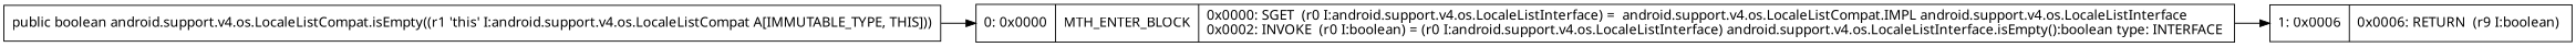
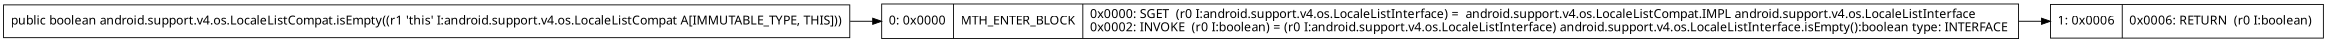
  digraph {
    rankdir=LR
    fontname="Noto Sans"
    node [shape=record fontname="Noto Sans"]
    edge [fontname="Noto Sans"]
    n1 [label="{0\:\ 0x0000|MTH_ENTER_BLOCK\l|0x0000: SGET  (r0 I:android.support.v4.os.LocaleListInterface) =  android.support.v4.os.LocaleListCompat.IMPL android.support.v4.os.LocaleListInterface \l0x0002: INVOKE  (r0 I:boolean) = (r0 I:android.support.v4.os.LocaleListInterface) android.support.v4.os.LocaleListInterface.isEmpty():boolean type: INTERFACE \l}"]
-   n2 [label="{1\:\ 0x0006|0x0006: RETURN  (r9 I:boolean) \l}"]
+   n2 [label="{1\:\ 0x0006|0x0006: RETURN  (r0 I:boolean) \l}"]
    n3 [label="{public boolean android.support.v4.os.LocaleListCompat.isEmpty((r1 'this' I:android.support.v4.os.LocaleListCompat A[IMMUTABLE_TYPE, THIS])) }"]
    n1 -> n2
    n3 -> n1
  }
